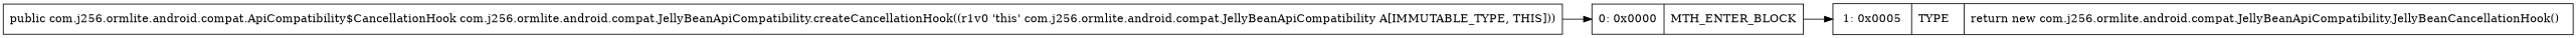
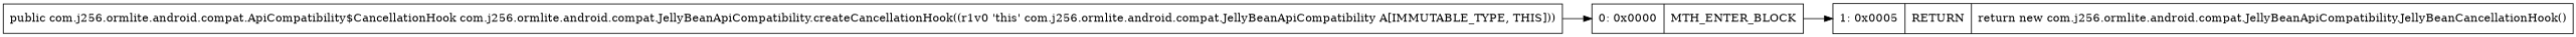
  digraph {
    rankdir=LR
    node [shape=record]
    n1 [label="{0\:\ 0x0000|MTH_ENTER_BLOCK\l}"]
-   n2 [label="{1\:\ 0x0005|TYPE\l|return new com.j256.ormlite.android.compat.JellyBeanApiCompatibility.JellyBeanCancellationHook()\l}"]
+   n2 [label="{1\:\ 0x0005|RETURN\l|return new com.j256.ormlite.android.compat.JellyBeanApiCompatibility.JellyBeanCancellationHook()\l}"]
    n3 [label="{public com.j256.ormlite.android.compat.ApiCompatibility$CancellationHook com.j256.ormlite.android.compat.JellyBeanApiCompatibility.createCancellationHook((r1v0 'this' com.j256.ormlite.android.compat.JellyBeanApiCompatibility A[IMMUTABLE_TYPE, THIS])) }"]
    n1 -> n2
    n3 -> n1
  }
